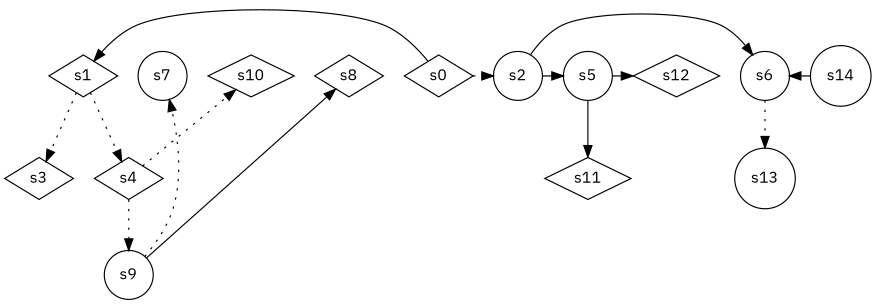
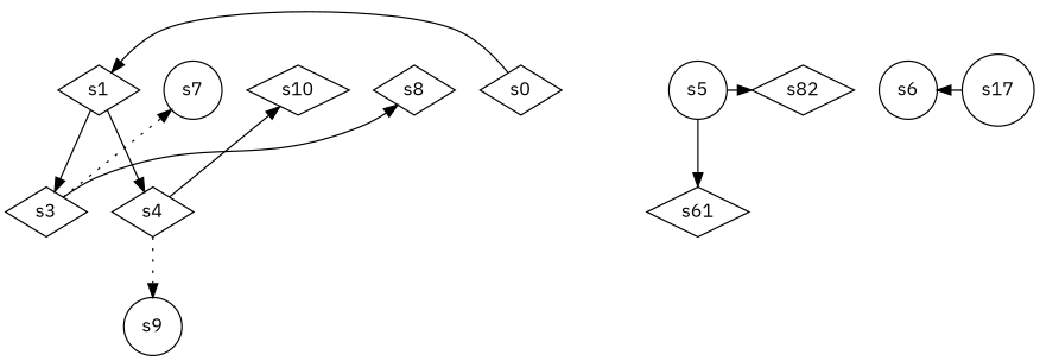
  digraph {
    fontname="IBM Plex Sans"
    node [fontname="IBM Plex Sans" player=1 shape=diamond]
    edge [fontname="IBM Plex Sans" style=dotted]
    s1 [player=0]
    s0
-   s2 [player=0 shape=circle]
    s3 [player=0]
    s4 [player=0]
    s5 [shape=circle]
    s6 [shape=circle]
    s7 [shape=circle]
    s8 [player=0]
    s9 [shape=circle]
    s10 [player=0]
-   s11
-   s12 [player=0]
-   s13 [shape=circle]
-   s14 [shape=circle]
-   s1 -> s3
-   s1 -> s4
+   s11 [label=s61]
+   s12 [player=0 label=s82]
+   s14 [shape=circle label=s17]
+   s1 -> s3 [style=solid]
+   s1 -> s4 [style=solid]
    s0 -> s1 [constraint="time % 2 == 0 || time % 2 == 1" style=solid]
-   s0 -> s2 [constraint="time == 5 || time == 8 || time == 13"]
-   s2 -> s5 [constraint="time == 11" style=solid]
-   s2 -> s6 [constraint="time == 3 || time == 7" style=solid]
-   s9 -> s7 [constraint="time % 2 == 0"]
-   s9 -> s8 [constraint="time == 4 || time == 9 || time == 13" style=solid]
+   s3 -> s7 [constraint="time % 2 == 0"]
+   s3 -> s8 [constraint="time == 4 || time == 9 || time == 13" style=solid]
    s4 -> s9
-   s4 -> s10 [constraint="time == 5 || time == 7 || time == 10 || time == 12"]
+   s4 -> s10 [constraint="time == 5 || time == 7 || time == 10 || time == 12" style=solid]
    s5 -> s11 [style=solid]
    s5 -> s12 [constraint="time == 1 || time == 8" style=solid]
-   s6 -> s13
    s14 -> s6 [constraint="time == 5 || time == 10 || time == 12" style=solid]
  }
